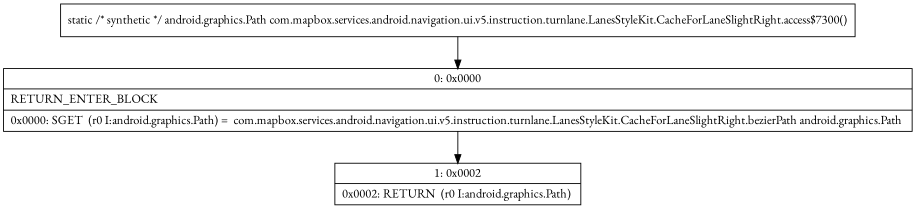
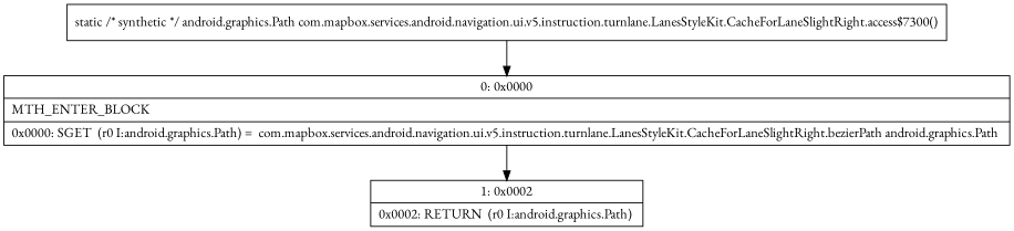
  digraph {
    fontname="EB Garamond"
    node [shape=record fontname="EB Garamond"]
    edge [fontname="EB Garamond"]
-   n1 [label="{0\:\ 0x0000|RETURN_ENTER_BLOCK\l|0x0000: SGET  (r0 I:android.graphics.Path) =  com.mapbox.services.android.navigation.ui.v5.instruction.turnlane.LanesStyleKit.CacheForLaneSlightRight.bezierPath android.graphics.Path \l}"]
+   n1 [label="{0\:\ 0x0000|MTH_ENTER_BLOCK\l|0x0000: SGET  (r0 I:android.graphics.Path) =  com.mapbox.services.android.navigation.ui.v5.instruction.turnlane.LanesStyleKit.CacheForLaneSlightRight.bezierPath android.graphics.Path \l}"]
    n2 [label="{1\:\ 0x0002|0x0002: RETURN  (r0 I:android.graphics.Path) \l}"]
    n3 [label="{static \/* synthetic *\/ android.graphics.Path com.mapbox.services.android.navigation.ui.v5.instruction.turnlane.LanesStyleKit.CacheForLaneSlightRight.access$7300() }"]
    n1 -> n2
    n3 -> n1
  }
